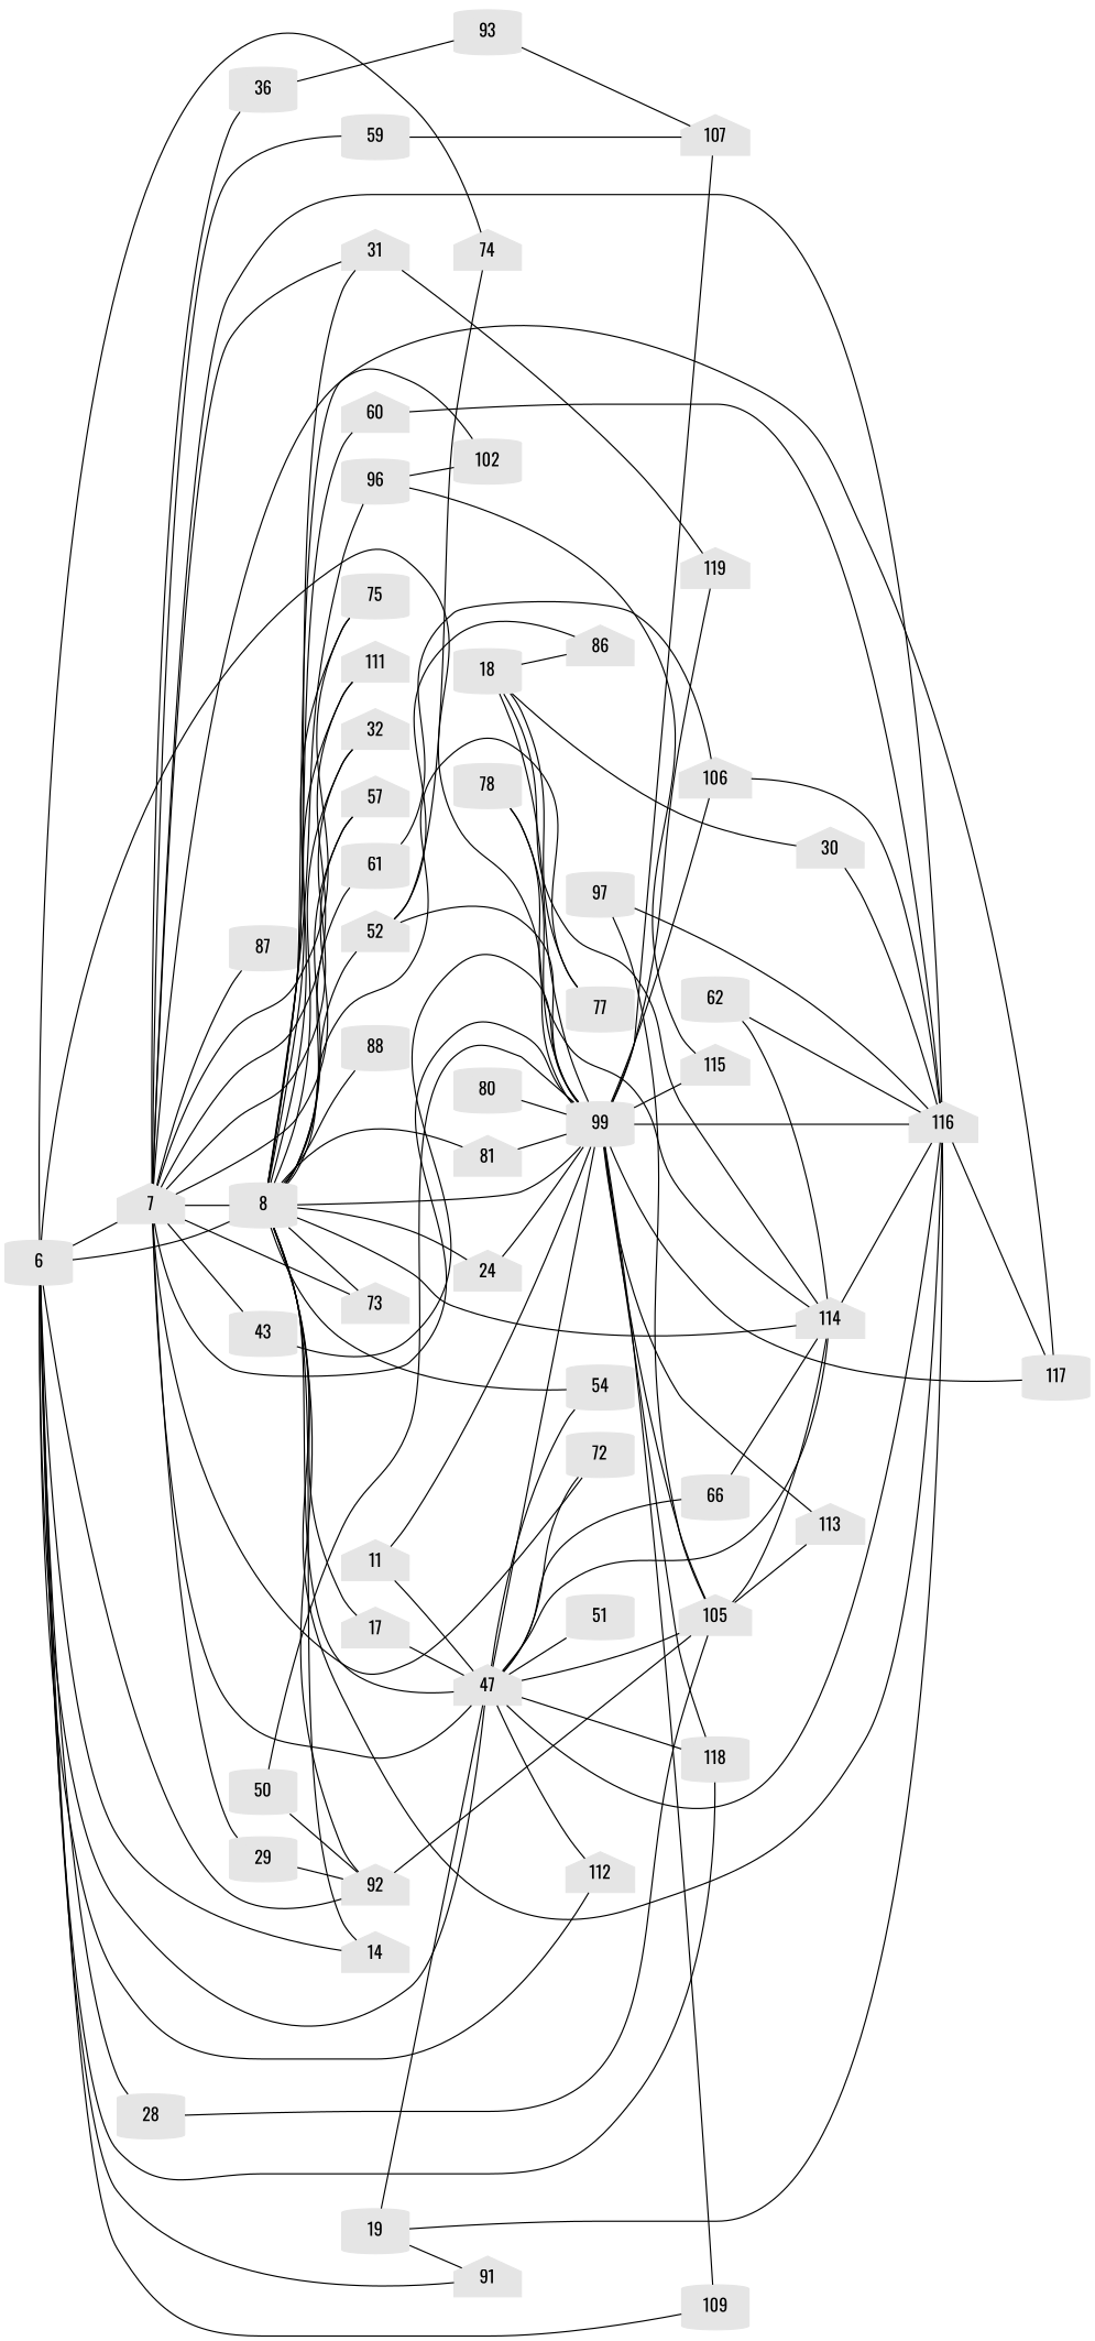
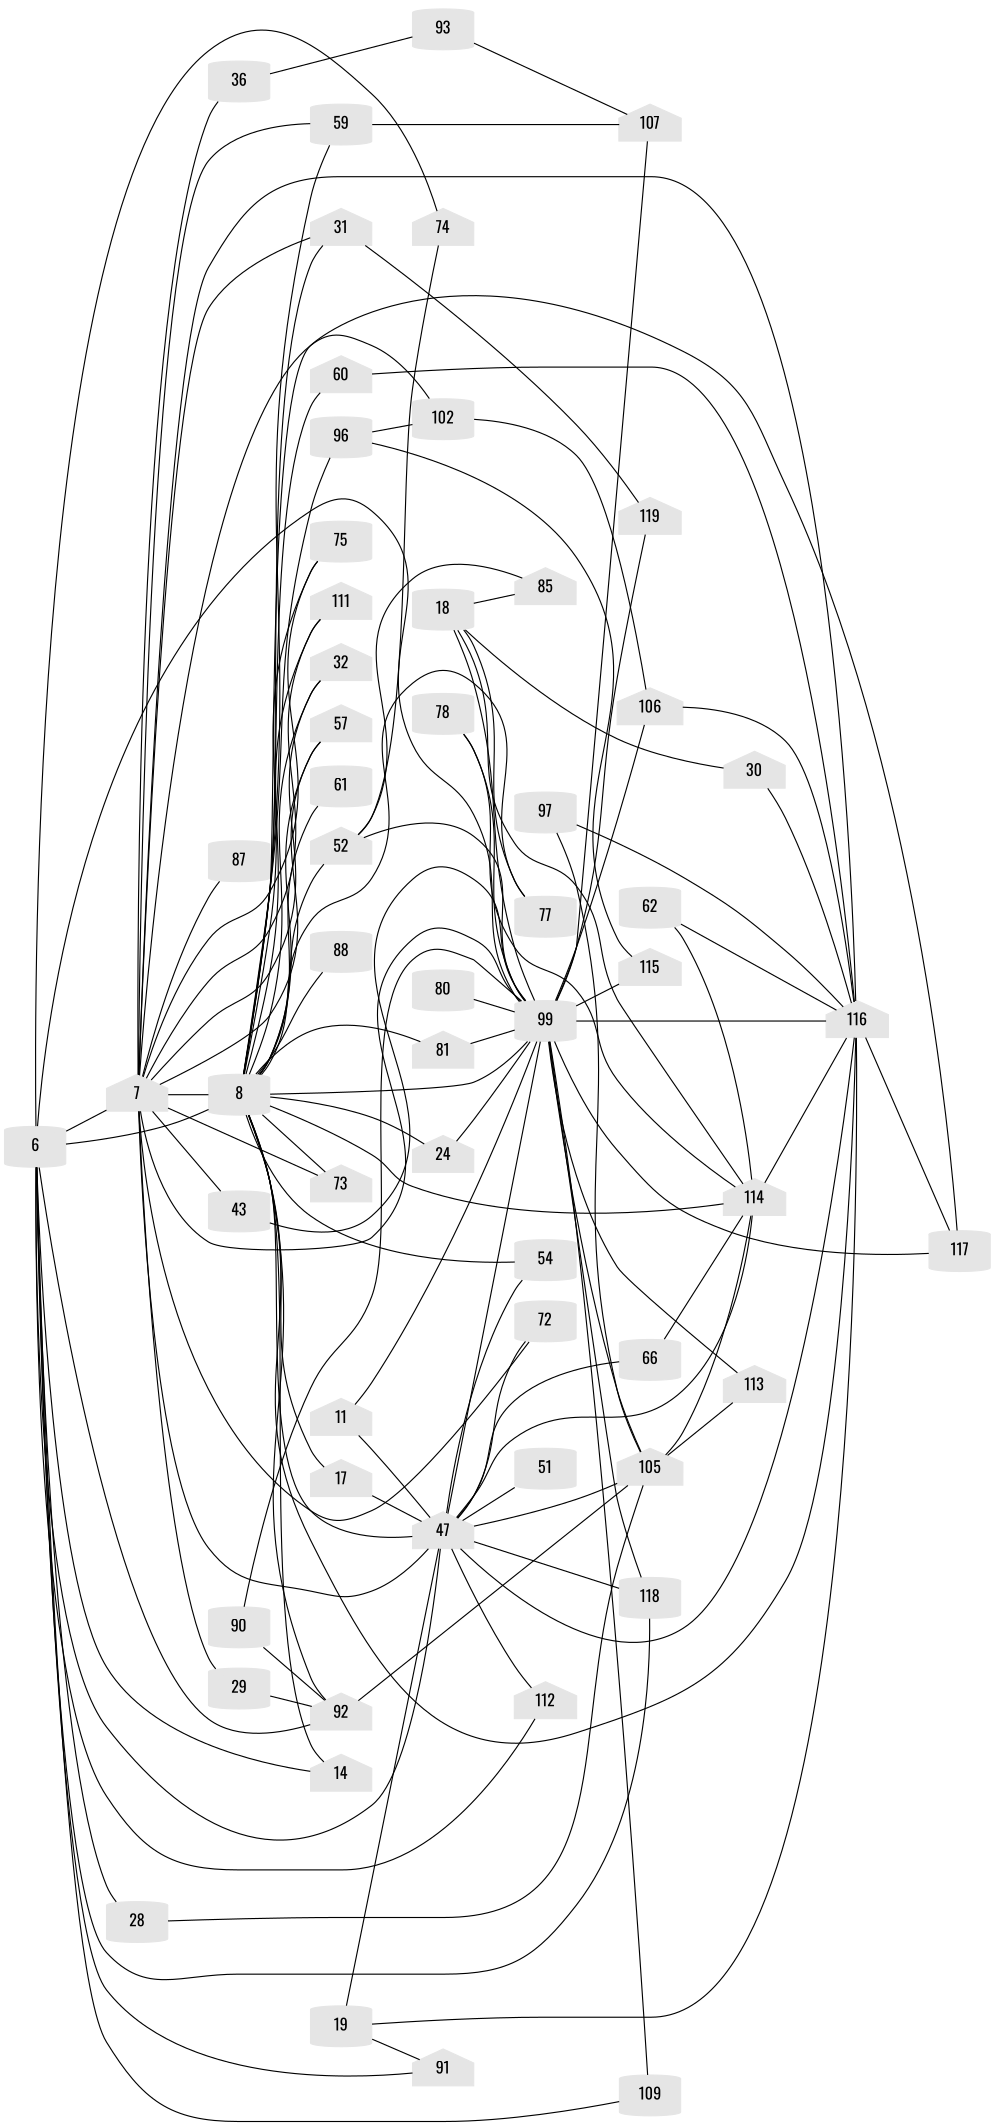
  graph {
    fontname=Oswald
    rankdir=LR
    node [color=gray90 fontname=Oswald shape=cylinder style=filled]
    edge [fontname=Oswald]
    6 [super="+3"]
    7 [shape=house super="+4"]
    8 [super="+5"]
    14 [shape=house]
    28
    47 [shape=house super="+35+46+10"]
    74 [shape=house]
    91 [shape=house]
    92 [shape=house super="+34"]
    99 [super="+26+39+69+44+84+2"]
    109
    112 [shape=house]
    118 [super="+110+71"]
    29
    31 [shape=house super="+15"]
    32 [shape=house]
    36
    43
    57 [shape=house]
    59
    72
    73 [shape=house]
    75
    87
    102
    111 [shape=house]
    116 [shape=house super="+108+103+98"]
    17 [shape=house]
    24 [shape=house]
    52 [shape=house super="+13"]
    54
    60 [shape=house super="+49"]
    61
    77
    81 [shape=house]
    88
    96
    114 [shape=house super="+89+90+12"]
    117 [super="+37+38"]
    105 [shape=house super="+64+100+104"]
    51
    66
    119 [shape=house]
    107 [shape=house super="+65"]
    106 [shape=house super="+95+79"]
    115 [shape=house]
    113 [shape=house]
    93
-   86 [shape=house]
+   86 [shape=house label=85]
    11 [shape=house]
    18
    30 [shape=house]
    19
-   50
+   50 [label=90]
    62
    78
    80
    97
    6 -- 7 [weight=4]
    6 -- 8 [weight=4]
    6 -- 14
    6 -- 28
    6 -- 47 [weight=4]
    6 -- 74
    6 -- 91
    6 -- 92
    6 -- 99 [weight=5]
    6 -- 109
    6 -- 112
    6 -- 118 [weight=3]
    7 -- 8 [weight=4]
    7 -- 47 [weight=5]
    7 -- 99 [weight=6]
    7 -- 29
    7 -- 31
    7 -- 32
    7 -- 36 [weight=2]
    7 -- 43
    7 -- 57
    7 -- 59
    7 -- 72
    7 -- 73
    7 -- 75
    7 -- 87 [weight=2]
    7 -- 102
    7 -- 111
    7 -- 116 [weight=4]
    8 -- 14
    8 -- 47 [weight=5]
    8 -- 92 [weight=3]
    8 -- 99 [weight=5]
    8 -- 31 [weight=2]
    8 -- 32
    8 -- 57
+   8 -- 59
    8 -- 73
    8 -- 75
    8 -- 111
    8 -- 116
    8 -- 17
    8 -- 24
    8 -- 52 [weight=2]
    8 -- 54
    8 -- 60 [weight=2]
    8 -- 61 [weight=2]
    8 -- 77
    8 -- 81
    8 -- 88
    8 -- 96 [weight=2]
    8 -- 114 [weight=3]
    8 -- 117
    28 -- 105
    47 -- 99 [weight=5]
    47 -- 112
    47 -- 118 [weight=2]
    47 -- 72
    47 -- 116 [weight=3]
    47 -- 54
    47 -- 114
    47 -- 105 [weight=4]
    47 -- 51
    47 -- 66
    92 -- 105
    99 -- 109
    99 -- 118
    99 -- 116 [weight=7]
    99 -- 117 [weight=4]
    99 -- 105 [weight=3]
    99 -- 119
    99 -- 107 [weight=2]
    99 -- 106 [weight=3]
    99 -- 115
    99 -- 113
    29 -- 92
    31 -- 119
    36 -- 93
    43 -- 99
    59 -- 107
    116 -- 117 [weight=2]
    17 -- 47
    24 -- 99
    52 -- 74
    52 -- 99
    52 -- 86
    60 -- 116
-   61 -- 106
+   102 -- 106
    81 -- 99
    96 -- 102
    96 -- 115
    114 -- 116
    105 -- 114 [weight=3]
    105 -- 113
    66 -- 114
    106 -- 116
    93 -- 107
    11 -- 47
    11 -- 99
    18 -- 99 [weight=3]
    18 -- 77
    18 -- 114
    18 -- 86
    18 -- 30
    30 -- 116
    19 -- 47 [weight=2]
    19 -- 91
    19 -- 116
    50 -- 92
    50 -- 99
    62 -- 116
    62 -- 114
    78 -- 99
    78 -- 114
    80 -- 99
    97 -- 116
    97 -- 105
  }
